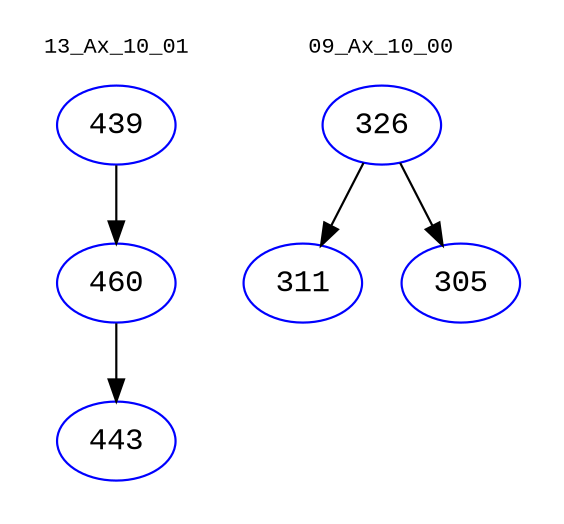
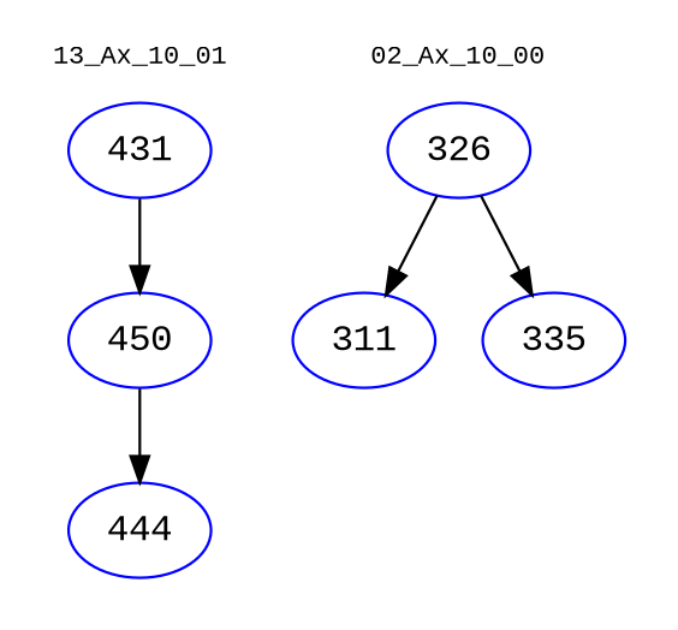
  digraph {
    fontname="Liberation Mono"
    node [color=blue fontname="Liberation Mono"]
    edge [color=black fontname="Liberation Mono"]
-   n1 [label=439]
-   n2 [label=460]
-   n3 [label=443]
+   n1 [label=431]
+   n2 [label=450]
+   n3 [label=444]
    n4 [label=326]
    n5 [label=311]
-   n6 [label=305]
+   n6 [label=335]
    subgraph cluster_1 {
      color=white
      fontsize=10
      label="13_Ax_10_01"
      n1
      n2
      n3
    }
    subgraph cluster_2 {
      color=white
      fontsize=10
-     label="09_Ax_10_00"
+     label="02_Ax_10_00"
      n4
      n5
      n6
    }
    n1 -> n2
    n2 -> n3
    n4 -> n5
    n4 -> n6
  }
